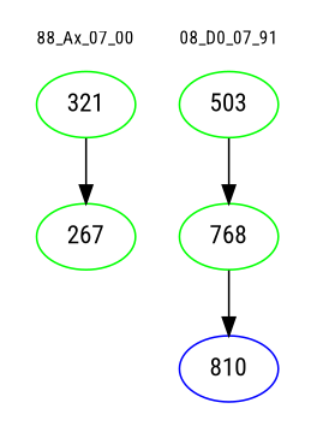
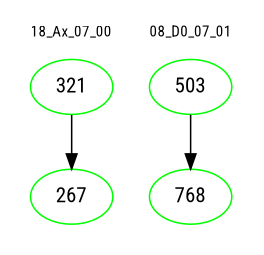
  digraph {
    fontname="Roboto Condensed"
    node [color=green fontname="Roboto Condensed"]
    edge [color=black fontname="Roboto Condensed"]
    n1 [label=321]
    n2 [label=267]
    n3 [label=503]
    n4 [label=768]
-   n5 [color=blue label=810]
    subgraph cluster_1 {
      color=white
      fontsize=10
-     label="88_Ax_07_00"
+     label="18_Ax_07_00"
      n1
      n2
    }
    subgraph cluster_2 {
      color=white
      fontsize=10
-     label="08_D0_07_91"
+     label="08_D0_07_01"
      n3
      n4
-     n5
    }
    n1 -> n2
    n3 -> n4
-   n4 -> n5
  }
